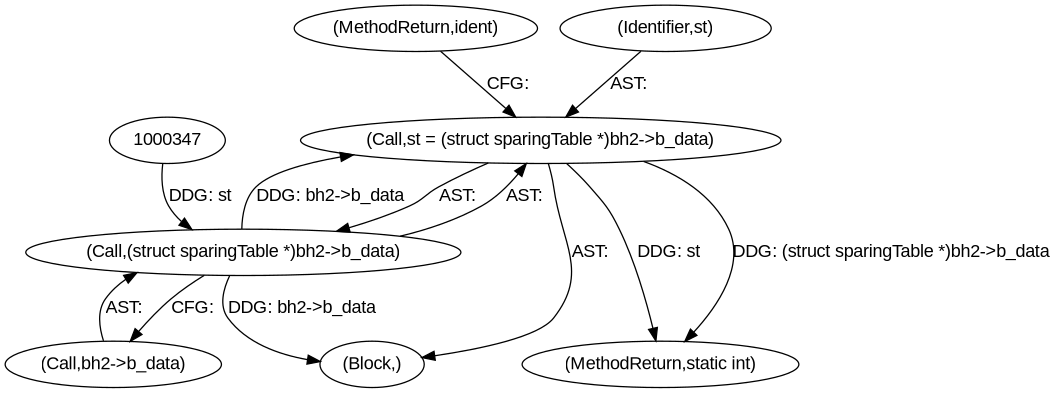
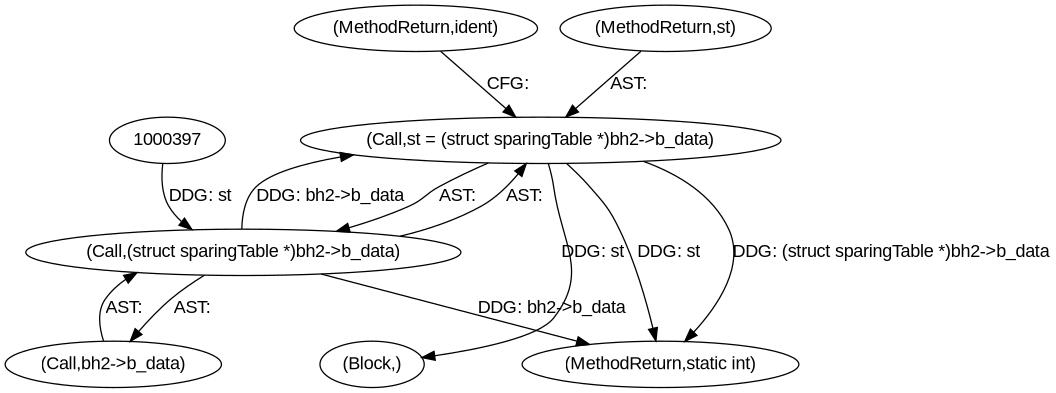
  digraph {
    fontname="Liberation Sans"
    node [fontname="Liberation Sans"]
    edge [fontname="Liberation Sans"]
    n1 [label="(Call,st = (struct sparingTable *)bh2->b_data)"]
    n2 [label="(Call,(struct sparingTable *)bh2->b_data)"]
    n3 [label="(MethodReturn,static int)"]
    n4 [label="(Block,)"]
    n5 [label="(Call,bh2->b_data)"]
    n6 [label="(MethodReturn,ident)"]
-   n7 [label="(Identifier,st)"]
-   1000397 [label=1000347]
+   n7 [label="(MethodReturn,st)"]
+   1000397
    n1 -> n2 [label="AST: "]
    n1 -> n3 [label="DDG: (struct sparingTable *)bh2->b_data"]
    n1 -> n3 [label="DDG: st"]
-   n1 -> n4 [label="AST: "]
+   n1 -> n4 [label="DDG: st"]
    n2 -> n1 [label="AST: "]
    n2 -> n1 [label="DDG: bh2->b_data"]
-   n2 -> n4 [label="DDG: bh2->b_data"]
-   n2 -> n5 [label="CFG: "]
+   n2 -> n3 [label="DDG: bh2->b_data"]
+   n2 -> n5 [label="AST: "]
    n5 -> n2 [label="AST: "]
    n6 -> n1 [label="CFG: "]
    n7 -> n1 [label="AST: "]
    1000397 -> n2 [label="DDG: st"]
  }
